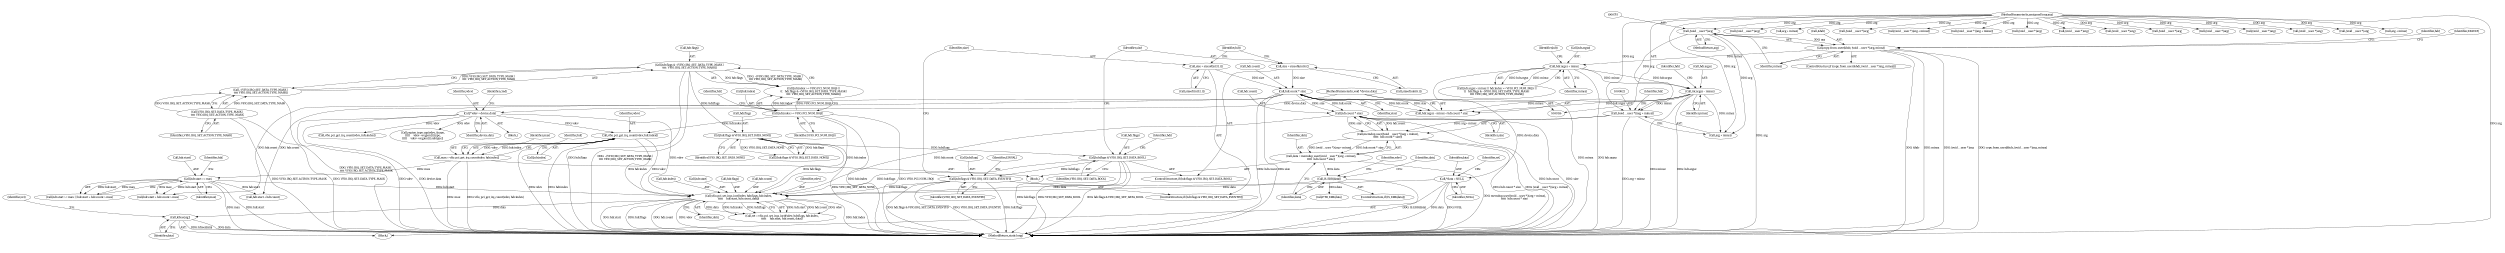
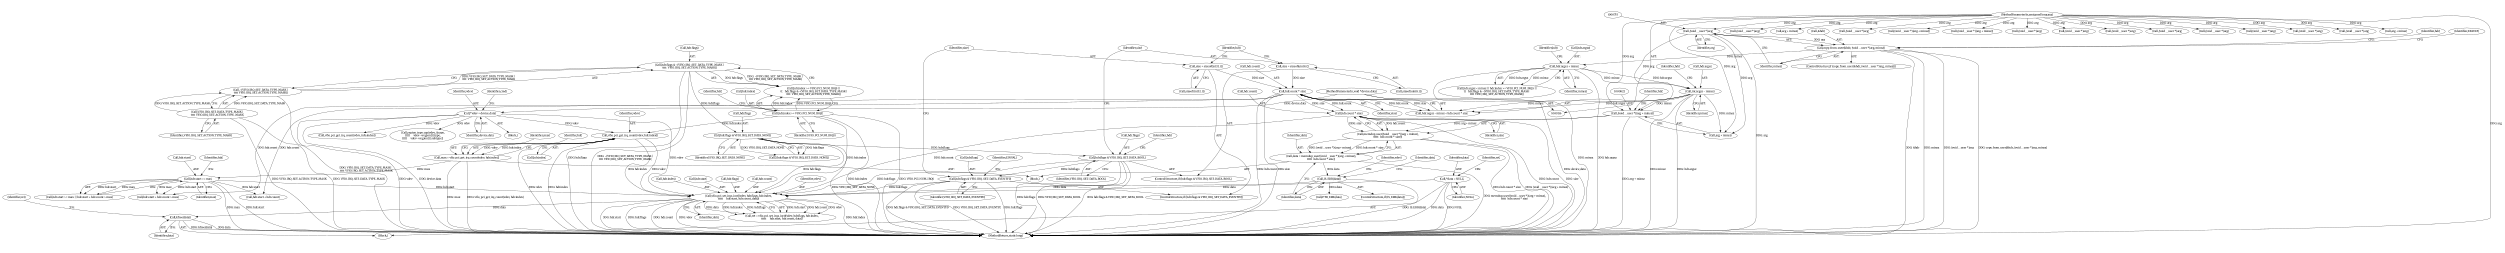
  digraph {
    fontname=Merriweather
    node [fontname=Merriweather]
    edge [fontname=Merriweather]
-   n1 [label="(Call,kfree(arg))"]
+   n1 [label="(Call,kfree(data))"]
    n2 [label="(Block,)"]
    n3 [label="(MethodReturn,static long)"]
    n4 [label="(Identifier,data)"]
    n5 [label="(Call,vfio_pci_set_irqs_ioctl(vdev, hdr.flags, hdr.index,\n\t\t\t\t\t      hdr.start, hdr.count, data))"]
    n6 [label="(Call,ret = vfio_pci_set_irqs_ioctl(vdev, hdr.flags, hdr.index,\n\t\t\t\t\t      hdr.start, hdr.count, data))"]
    n7 [label="(Identifier,data)"]
    n8 [label="(Call,vfio_pci_get_irq_count(vdev, hdr.index))"]
    n9 [label="(Call,max = vfio_pci_get_irq_count(vdev, hdr.index))"]
    n10 [label="(Call,hdr.index)"]
    n11 [label="(Call,hdr.start >= max)"]
    n12 [label="(Block,)"]
    n13 [label="(Call,*vdev = device_data)"]
    n14 [label="(Call,vfio_pci_get_irq_count(vdev, info.index))"]
    n15 [label="(Call,region_type_cap(vdev, &caps,\n\t\t\t\t\t      vdev->region[i].type,\n\t\t\t\t\t      vdev->region[i].subtype))"]
    n16 [label="(Identifier,device_data)"]
    n17 [label="(Block,)"]
    n18 [label="(MethodParameterIn,void *device_data)"]
    1000116
    n20 [label="(Call,hdr.index >= VFIO_PCI_NUM_IRQS)"]
    n21 [label="(Call,hdr.index >= VFIO_PCI_NUM_IRQS ||\n \t\t    hdr.flags & ~(VFIO_IRQ_SET_DATA_TYPE_MASK |\n \t\t\t\t  VFIO_IRQ_SET_ACTION_TYPE_MASK))"]
    n22 [label="(Identifier,VFIO_PCI_NUM_IRQS)"]
    n23 [label="(Call,hdr.flags & ~(VFIO_IRQ_SET_DATA_TYPE_MASK |\n \t\t\t\t  VFIO_IRQ_SET_ACTION_TYPE_MASK))"]
    n24 [label="(Call,hdr.flags & VFIO_IRQ_SET_DATA_NONE)"]
    n25 [label="(Call,hdr.flags & VFIO_IRQ_SET_DATA_BOOL)"]
    n26 [label="(Identifier,VFIO_IRQ_SET_DATA_NONE)"]
    n27 [label="(Call,!(hdr.flags & VFIO_IRQ_SET_DATA_NONE))"]
    n28 [label="(Call,hdr.flags & VFIO_IRQ_SET_DATA_EVENTFD)"]
    n29 [label="(Identifier,VFIO_IRQ_SET_DATA_BOOL)"]
    n30 [label="(ControlStructure,if (hdr.flags & VFIO_IRQ_SET_DATA_BOOL))"]
    n31 [label="(Call,~(VFIO_IRQ_SET_DATA_TYPE_MASK |\n \t\t\t\t  VFIO_IRQ_SET_ACTION_TYPE_MASK))"]
    n32 [label="(Call,VFIO_IRQ_SET_DATA_TYPE_MASK |\n \t\t\t\t  VFIO_IRQ_SET_ACTION_TYPE_MASK)"]
    n33 [label="(Identifier,VFIO_IRQ_SET_ACTION_TYPE_MASK)"]
    n34 [label="(Identifier,VFIO_IRQ_SET_DATA_EVENTFD)"]
    n35 [label="(ControlStructure,if (hdr.flags & VFIO_IRQ_SET_DATA_EVENTFD))"]
    n36 [label="(Call,hdr.start >= max || hdr.start + hdr.count > max)"]
    n37 [label="(Call,hdr.start + hdr.count)"]
    n38 [label="(Identifier,max)"]
    n39 [label="(Call,hdr.start + hdr.count > max)"]
    n40 [label="(Call,hdr.count * size)"]
    n41 [label="(Call,memdup_user((void __user *)(arg + minsz),\n\t\t\t\t\t   hdr.count * size))"]
    n42 [label="(Identifier,size)"]
    n43 [label="(Call,data = memdup_user((void __user *)(arg + minsz),\n\t\t\t\t\t   hdr.count * size))"]
    n44 [label="(Call,hdr.count * size)"]
    n45 [label="(Call,hdr.argsz - minsz < hdr.count * size)"]
    n46 [label="(Identifier,size)"]
    n47 [label="(Call,size = sizeof(int32_t))"]
    n48 [label="(Call,sizeof(int32_t))"]
    n49 [label="(Call,size = sizeof(uint8_t))"]
    n50 [label="(Call,sizeof(uint8_t))"]
    n51 [label="(Call,IS_ERR(data))"]
    n52 [label="(Call,PTR_ERR(data))"]
    n53 [label="(ControlStructure,if (IS_ERR(data)))"]
    n54 [label="(Identifier,data)"]
    n55 [label="(Call,(void __user *)(arg + minsz))"]
    n56 [label="(Call,arg + minsz)"]
    n57 [label="(Call,(void __user *)arg)"]
    n58 [label="(Call,copy_from_user(&hdr, (void __user *)arg, minsz))"]
-   n59 [label="(MethodReturn,arg)"]
+   n59 [label="(Identifier,arg)"]
    n60 [label="(Call,hdr.argsz < minsz)"]
    n61 [label="(ControlStructure,if (copy_from_user(&hdr, (void __user *)arg, minsz)))"]
    n62 [label="(Identifier,minsz)"]
    n63 [label="(MethodParameterIn,unsigned long arg)"]
    n64 [label="(Call,(void __user *)arg)"]
    n65 [label="(Call,arg + minsz)"]
    n66 [label="(Call,(void __user *)arg)"]
    n67 [label="(Call,(void __user *)(arg + minsz))"]
    n68 [label="(Call,(void __user *)(arg + minsz))"]
    n69 [label="(Call,(void __user *)arg)"]
    n70 [label="(Call,(void __user *)arg)"]
    n71 [label="(Call,(void __user *)arg)"]
    n72 [label="(Call,(void __user *)arg)"]
    n73 [label="(Call,(void __user *)arg)"]
    n74 [label="(Call,(void __user *)arg)"]
    n75 [label="(Call,(void __user *)arg)"]
    n76 [label="(Call,(void __user *)arg)"]
    n77 [label="(Call,arg + minsz)"]
    n78 [label="(Call,int.argsz - minsz)"]
    n79 [label="(Identifier,minsz)"]
    n80 [label="(Call,hdr.argsz < minsz || hdr.index >= VFIO_PCI_NUM_IRQS ||\n \t\t    hdr.flags & ~(VFIO_IRQ_SET_DATA_TYPE_MASK |\n \t\t\t\t  VFIO_IRQ_SET_ACTION_TYPE_MASK))"]
    n81 [label="(Identifier,minsz)"]
    n82 [label="(Call,*data = NULL)"]
    n83 [label="(Identifier,NULL)"]
    n84 [label="(Identifier,size)"]
    n85 [label="(Call,hdr.flags)"]
    n86 [label="(Identifier,hdr)"]
    n87 [label="(Identifier,ret)"]
    n88 [label="(Call,hdr.argsz)"]
    n89 [label="(Call,hdr.index)"]
    n90 [label="(Call,hdr.count)"]
    n91 [label="(Identifier,EINVAL)"]
    n92 [label="(Identifier,data)"]
    n93 [label="(Identifier,hdr)"]
    n94 [label="(Call,hdr.count)"]
    n95 [label="(Identifier,EFAULT)"]
    n96 [label="(Identifier,vdev)"]
    n97 [label="(Identifier,vdev)"]
    n98 [label="(Identifier,hdr)"]
    n99 [label="(Call,hdr.index)"]
    n100 [label="(Call,hdr.argsz)"]
    n101 [label="(Call,&hdr)"]
    n102 [label="(Call,hdr.start)"]
    n103 [label="(Identifier,hdr)"]
    n104 [label="(Identifier,data)"]
    n105 [label="(Call,hdr.flags)"]
    n106 [label="(Identifier,hdr)"]
    n107 [label="(Identifier,hdr)"]
    n108 [label="(Identifier,hdr)"]
    n109 [label="(Identifier,vdev)"]
    n110 [label="(Call,hdr.start)"]
    n111 [label="(Identifier,cmd)"]
    n112 [label="(Identifier,ret)"]
    n113 [label="(Call,hdr.flags)"]
    n114 [label="(Identifier,max)"]
    n115 [label="(Call,hdr.flags)"]
    n116 [label="(Call,hdr.flags)"]
    n117 [label="(Identifier,size)"]
    n118 [label="(Identifier,vdev)"]
    n119 [label="(Call,hdr.count)"]
    n120 [label="(Identifier,data)"]
    n121 [label="(Identifier,hdr)"]
    n122 [label="(Identifier,hdr)"]
    1000822
    1000715
    n1 -> n2 [label="AST: "]
    n1 -> n3 [label="DDG: data"]
    n1 -> n3 [label="DDG: kfree(data)"]
    n1 -> n4 [label="CFG: "]
    n4 -> n1 [label="AST: "]
    n5 -> n1 [label="DDG: data"]
    n5 -> n3 [label="DDG: hdr.index"]
    n5 -> n3 [label="DDG: hdr.start"]
    n5 -> n3 [label="DDG: hdr.flags"]
    n5 -> n3 [label="DDG: hdr.count"]
    n5 -> n3 [label="DDG: vdev"]
    n5 -> n6 [label="AST: "]
    n5 -> n6 [label="DDG: hdr.start"]
    n5 -> n6 [label="DDG: hdr.count"]
    n5 -> n6 [label="DDG: vdev"]
    n5 -> n6 [label="DDG: data"]
    n5 -> n6 [label="DDG: hdr.index"]
    n5 -> n6 [label="DDG: hdr.flags"]
    n5 -> n7 [label="CFG: "]
    n6 -> n5 [label="CFG: "]
    n7 -> n5 [label="AST: "]
    n8 -> n3 [label="DDG: vdev"]
    n8 -> n3 [label="DDG: hdr.index"]
    n8 -> n5 [label="DDG: vdev"]
    n8 -> n5 [label="DDG: hdr.index"]
    n8 -> n9 [label="AST: "]
    n8 -> n9 [label="DDG: vdev"]
    n8 -> n9 [label="DDG: hdr.index"]
    n8 -> n10 [label="CFG: "]
    n9 -> n3 [label="DDG: vfio_pci_get_irq_count(vdev, hdr.index)"]
    n9 -> n3 [label="DDG: max"]
    n9 -> n8 [label="CFG: "]
    n9 -> n11 [label="DDG: max"]
    n9 -> n12 [label="AST: "]
    n10 -> n8 [label="AST: "]
    n11 -> n3 [label="DDG: max"]
    n11 -> n3 [label="DDG: hdr.start"]
    n11 -> n5 [label="DDG: hdr.start"]
    n11 -> n36 [label="AST: "]
    n11 -> n36 [label="DDG: hdr.start"]
    n11 -> n36 [label="DDG: max"]
    n11 -> n37 [label="DDG: hdr.start"]
    n11 -> n38 [label="CFG: "]
    n11 -> n39 [label="DDG: hdr.start"]
    n11 -> n39 [label="DDG: max"]
    n13 -> n3 [label="DDG: vdev"]
    n13 -> n3 [label="DDG: device_data"]
    n13 -> n5 [label="DDG: vdev"]
    n13 -> n8 [label="DDG: vdev"]
    n13 -> n14 [label="DDG: vdev"]
    n13 -> n15 [label="DDG: vdev"]
    n13 -> n16 [label="CFG: "]
    n13 -> n17 [label="AST: "]
    n16 -> n13 [label="AST: "]
-   n18 -> n82 [label="DDG: device_data"]
+   n18 -> n3 [label="DDG: device_data"]
    n18 -> n13 [label="DDG: device_data"]
    n18 -> 1000116 [label="AST: "]
    n20 -> n3 [label="DDG: hdr.index"]
    n20 -> n3 [label="DDG: VFIO_PCI_NUM_IRQS"]
    n20 -> n5 [label="DDG: hdr.index"]
    n20 -> n8 [label="DDG: hdr.index"]
    n20 -> n21 [label="AST: "]
    n20 -> n21 [label="DDG: hdr.index"]
    n20 -> n21 [label="DDG: VFIO_PCI_NUM_IRQS"]
    n20 -> n22 [label="CFG: "]
    n21 -> n20 [label="CFG: "]
    n21 -> n23 [label="CFG: "]
    n22 -> n20 [label="AST: "]
    n23 -> n3 [label="DDG: hdr.flags"]
    n23 -> n3 [label="DDG: ~(VFIO_IRQ_SET_DATA_TYPE_MASK |\n \t\t\t\t  VFIO_IRQ_SET_ACTION_TYPE_MASK)"]
    n23 -> n21 [label="AST: "]
    n23 -> n21 [label="DDG: hdr.flags"]
    n23 -> n21 [label="DDG: ~(VFIO_IRQ_SET_DATA_TYPE_MASK |\n \t\t\t\t  VFIO_IRQ_SET_ACTION_TYPE_MASK)"]
    n23 -> n24 [label="DDG: hdr.flags"]
    n23 -> n31 [label="CFG: "]
    n24 -> n3 [label="DDG: VFIO_IRQ_SET_DATA_NONE"]
    n24 -> n5 [label="DDG: hdr.flags"]
    n24 -> n25 [label="DDG: hdr.flags"]
    n24 -> n26 [label="CFG: "]
    n24 -> n27 [label="AST: "]
    n24 -> n27 [label="DDG: hdr.flags"]
    n24 -> n27 [label="DDG: VFIO_IRQ_SET_DATA_NONE"]
    n25 -> n3 [label="DDG: VFIO_IRQ_SET_DATA_BOOL"]
    n25 -> n3 [label="DDG: hdr.flags & VFIO_IRQ_SET_DATA_BOOL"]
    n25 -> n3 [label="DDG: hdr.flags"]
    n25 -> n5 [label="DDG: hdr.flags"]
    n25 -> n28 [label="DDG: hdr.flags"]
    n25 -> n29 [label="CFG: "]
    n25 -> n30 [label="AST: "]
    n26 -> n24 [label="AST: "]
    n27 -> n24 [label="CFG: "]
    n28 -> n3 [label="DDG: hdr.flags & VFIO_IRQ_SET_DATA_EVENTFD"]
    n28 -> n3 [label="DDG: VFIO_IRQ_SET_DATA_EVENTFD"]
    n28 -> n3 [label="DDG: hdr.flags"]
    n28 -> n5 [label="DDG: hdr.flags"]
    n28 -> n34 [label="CFG: "]
    n28 -> n35 [label="AST: "]
    n29 -> n25 [label="AST: "]
    n31 -> n3 [label="DDG: VFIO_IRQ_SET_DATA_TYPE_MASK |\n \t\t\t\t  VFIO_IRQ_SET_ACTION_TYPE_MASK"]
    n31 -> n23 [label="AST: "]
    n31 -> n23 [label="DDG: VFIO_IRQ_SET_DATA_TYPE_MASK |\n \t\t\t\t  VFIO_IRQ_SET_ACTION_TYPE_MASK"]
    n31 -> n32 [label="CFG: "]
    n32 -> n3 [label="DDG: VFIO_IRQ_SET_DATA_TYPE_MASK"]
    n32 -> n3 [label="DDG: VFIO_IRQ_SET_ACTION_TYPE_MASK"]
    n32 -> n31 [label="AST: "]
    n32 -> n31 [label="DDG: VFIO_IRQ_SET_DATA_TYPE_MASK"]
    n32 -> n31 [label="DDG: VFIO_IRQ_SET_ACTION_TYPE_MASK"]
    n32 -> n33 [label="CFG: "]
    n33 -> n32 [label="AST: "]
    n34 -> n28 [label="AST: "]
    n36 -> n11 [label="CFG: "]
    n38 -> n11 [label="AST: "]
    n40 -> n3 [label="DDG: hdr.count"]
    n40 -> n3 [label="DDG: size"]
    n40 -> n5 [label="DDG: hdr.count"]
    n40 -> n41 [label="AST: "]
    n40 -> n41 [label="DDG: hdr.count"]
    n40 -> n41 [label="DDG: size"]
    n40 -> n42 [label="CFG: "]
    n41 -> n3 [label="DDG: hdr.count * size"]
    n41 -> n3 [label="DDG: (void __user *)(arg + minsz)"]
    n41 -> n40 [label="CFG: "]
    n41 -> n43 [label="AST: "]
    n41 -> n43 [label="DDG: (void __user *)(arg + minsz)"]
    n41 -> n43 [label="DDG: hdr.count * size"]
    n42 -> n40 [label="AST: "]
    n43 -> n3 [label="DDG: memdup_user((void __user *)(arg + minsz),\n\t\t\t\t\t   hdr.count * size)"]
    n43 -> n12 [label="AST: "]
    n43 -> n41 [label="CFG: "]
    n43 -> n51 [label="DDG: data"]
    n44 -> n3 [label="DDG: hdr.count"]
    n44 -> n3 [label="DDG: size"]
    n44 -> n37 [label="DDG: hdr.count"]
    n44 -> n39 [label="DDG: hdr.count"]
    n44 -> n40 [label="DDG: hdr.count"]
    n44 -> n40 [label="DDG: size"]
    n44 -> n45 [label="AST: "]
    n44 -> n45 [label="DDG: hdr.count"]
    n44 -> n45 [label="DDG: size"]
    n44 -> n46 [label="CFG: "]
    n45 -> n44 [label="CFG: "]
    n46 -> n44 [label="AST: "]
    n47 -> n35 [label="AST: "]
    n47 -> n44 [label="DDG: size"]
    n47 -> n48 [label="CFG: "]
    n48 -> n47 [label="AST: "]
    n49 -> n30 [label="AST: "]
    n49 -> n44 [label="DDG: size"]
    n49 -> n50 [label="CFG: "]
    n50 -> n49 [label="AST: "]
    n51 -> n3 [label="DDG: IS_ERR(data)"]
    n51 -> n5 [label="DDG: data"]
    n51 -> n52 [label="DDG: data"]
    n51 -> n53 [label="AST: "]
    n51 -> n54 [label="CFG: "]
    n54 -> n43 [label="CFG: "]
    n54 -> n51 [label="AST: "]
    n55 -> n3 [label="DDG: arg + minsz"]
    n55 -> n41 [label="AST: "]
    n55 -> n41 [label="DDG: arg + minsz"]
    n55 -> n56 [label="CFG: "]
    n56 -> n55 [label="AST: "]
    n57 -> n3 [label="DDG: arg"]
    n57 -> n55 [label="DDG: arg"]
    n57 -> n56 [label="DDG: arg"]
    n57 -> n58 [label="AST: "]
    n57 -> n58 [label="DDG: arg"]
    n57 -> n59 [label="CFG: "]
    n58 -> n3 [label="DDG: (void __user *)arg"]
    n58 -> n3 [label="DDG: copy_from_user(&hdr, (void __user *)arg, minsz)"]
    n58 -> n3 [label="DDG: &hdr"]
    n58 -> n3 [label="DDG: minsz"]
    n58 -> n60 [label="DDG: minsz"]
    n58 -> n61 [label="AST: "]
    n58 -> n62 [label="CFG: "]
    n59 -> n57 [label="AST: "]
    n60 -> n3 [label="DDG: hdr.argsz"]
    n60 -> n3 [label="DDG: minsz"]
    n60 -> n78 [label="DDG: hdr.argsz"]
    n60 -> n78 [label="DDG: minsz"]
    n60 -> n80 [label="AST: "]
    n60 -> n80 [label="DDG: hdr.argsz"]
    n60 -> n80 [label="DDG: minsz"]
    n60 -> n81 [label="CFG: "]
    n62 -> n57 [label="CFG: "]
    n62 -> n58 [label="AST: "]
    n63 -> n3 [label="DDG: arg"]
    n63 -> 1000116 [label="AST: "]
    n63 -> n55 [label="DDG: arg"]
    n63 -> n56 [label="DDG: arg"]
    n63 -> n57 [label="DDG: arg"]
    n63 -> n64 [label="DDG: arg"]
    n63 -> n65 [label="DDG: arg"]
    n63 -> n66 [label="DDG: arg"]
    n63 -> n67 [label="DDG: arg"]
    n63 -> n68 [label="DDG: arg"]
    n63 -> n69 [label="DDG: arg"]
    n63 -> n70 [label="DDG: arg"]
    n63 -> n71 [label="DDG: arg"]
    n63 -> n72 [label="DDG: arg"]
    n63 -> n73 [label="DDG: arg"]
    n63 -> n74 [label="DDG: arg"]
    n63 -> n75 [label="DDG: arg"]
    n63 -> n76 [label="DDG: arg"]
    n63 -> n77 [label="DDG: arg"]
    n78 -> n3 [label="DDG: hdr.argsz"]
    n78 -> n3 [label="DDG: minsz"]
    n78 -> n45 [label="AST: "]
    n78 -> n45 [label="DDG: hdr.argsz"]
    n78 -> n45 [label="DDG: minsz"]
    n78 -> n55 [label="DDG: minsz"]
    n78 -> n56 [label="DDG: minsz"]
    n78 -> n79 [label="CFG: "]
    n79 -> n78 [label="AST: "]
    n80 -> n60 [label="CFG: "]
    n81 -> n60 [label="AST: "]
    n82 -> n2 [label="AST: "]
    n82 -> n3 [label="DDG: NULL"]
    n82 -> n3 [label="DDG: data"]
    n82 -> n5 [label="DDG: data"]
    n82 -> n83 [label="CFG: "]
    n83 -> n82 [label="AST: "]
    n84 -> n25 [label="CFG: "]
    n84 -> n49 [label="AST: "]
    n85 -> n28 [label="AST: "]
    n86 -> n11 [label="CFG: "]
    n87 -> n82 [label="CFG: "]
    n88 -> n60 [label="AST: "]
    n89 -> n20 [label="AST: "]
    n90 -> n44 [label="AST: "]
    n91 -> n28 [label="CFG: "]
    n92 -> n51 [label="CFG: "]
    n93 -> n20 [label="CFG: "]
    n94 -> n5 [label="AST: "]
    n95 -> n58 [label="CFG: "]
    n96 -> n5 [label="AST: "]
    n97 -> n8 [label="AST: "]
    n98 -> n55 [label="CFG: "]
    n99 -> n5 [label="AST: "]
    n100 -> n78 [label="AST: "]
    n101 -> n58 [label="AST: "]
    n102 -> n11 [label="AST: "]
    n103 -> n47 [label="CFG: "]
    n103 -> n49 [label="CFG: "]
    n104 -> n43 [label="AST: "]
    n105 -> n23 [label="AST: "]
    n106 -> n9 [label="CFG: "]
    n107 -> n78 [label="CFG: "]
    n108 -> n60 [label="CFG: "]
    n109 -> n51 [label="CFG: "]
    n110 -> n5 [label="AST: "]
    n111 -> n13 [label="CFG: "]
    n112 -> n1 [label="CFG: "]
    n113 -> n5 [label="AST: "]
    n114 -> n9 [label="AST: "]
    n115 -> n25 [label="AST: "]
    n116 -> n24 [label="AST: "]
    n117 -> n28 [label="CFG: "]
    n117 -> n47 [label="AST: "]
    n118 -> n13 [label="AST: "]
    n119 -> n40 [label="AST: "]
    n120 -> n82 [label="AST: "]
    n121 -> n25 [label="CFG: "]
    n122 -> n58 [label="CFG: "]
    1000822 -> n55 [label="AST: "]
    1000715 -> n57 [label="AST: "]
  }
